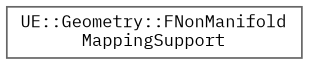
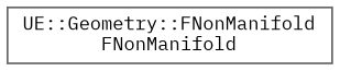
  digraph {
    rankdir=LR
    fontname="IBM Plex Mono"
-   n1 [color=grey40 fillcolor=white fontname="IBM Plex Mono" fontsize=10 height=0.2 label="UE::Geometry::FNonManifold\lMappingSupport" shape=box style=filled width=0.4]
+   n1 [color=grey40 fillcolor=white fontname="IBM Plex Mono" fontsize=10 height=0.2 label="UE::Geometry::FNonManifold\lFNonManifold" shape=box style=filled width=0.4]
  }
